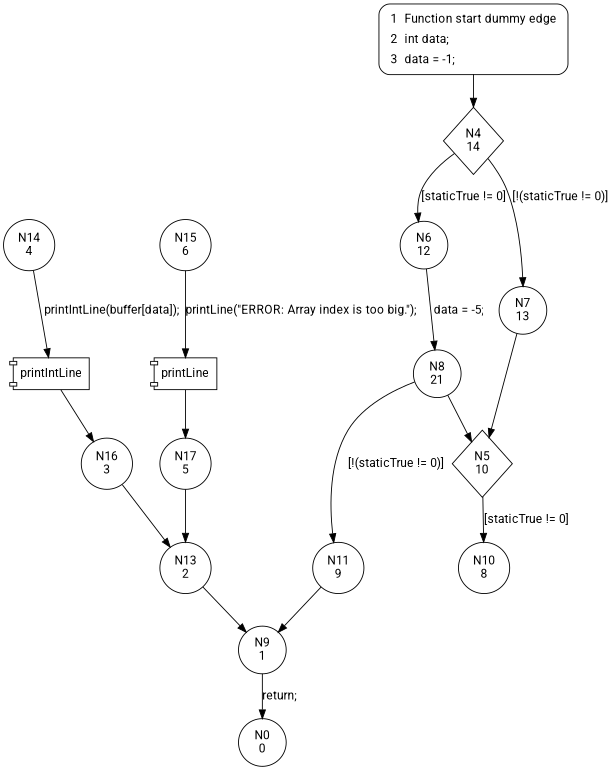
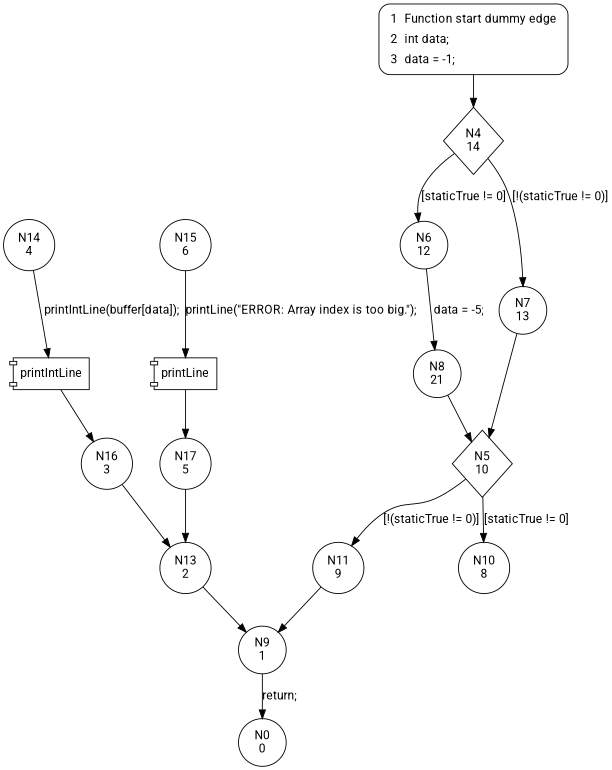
  digraph {
    fontname=Roboto
    node [fontname=Roboto shape=circle]
    edge [fontname=Roboto]
    n1 [label="N4\n14" shape=diamond]
    n2 [label="N6\n12"]
    n3 [label="N7\n13"]
    n4 [label="N8\n21"]
    n5 [label="N5\n10" shape=diamond]
    n6 [label="N10\n8"]
    n7 [label="N11\n9"]
    n8 [label="N9\n1"]
    n9 [label="N0\n0"]
    n10 [label="N14\n4"]
    n11 [label=printIntLine shape=component]
    n12 [label="N15\n6"]
    n13 [label=printLine shape=component]
    n14 [label="N16\n3"]
    n15 [label="N17\n5"]
    n16 [label="N13\n2"]
    n17 [fillcolor=white label=<<table border="0" cellborder="0" cellpadding="3" bgcolor="white"><tr><td align="right">1</td><td align="left">Function start dummy edge</td></tr><tr><td align="right">2</td><td align="left">int data;</td></tr><tr><td align="right">3</td><td align="left">data = -1;</td></tr></table>> penwidth=1 shape=Mrecord style="filled,bold"]
    n1 -> n2 [label="[staticTrue != 0]"]
    n1 -> n3 [label="[!(staticTrue != 0)]"]
    n2 -> n4 [label="data = -5;"]
    n3 -> n5
    n4 -> n5
    n5 -> n6 [label="[staticTrue != 0]"]
-   n4 -> n7 [label="[!(staticTrue != 0)]"]
+   n5 -> n7 [label="[!(staticTrue != 0)]"]
    n7 -> n8
    n8 -> n9 [label="return;"]
    n10 -> n11 [label="printIntLine(buffer[data]);"]
    n11 -> n14
    n12 -> n13 [label="printLine(\"ERROR: Array index is too big.\");"]
    n13 -> n15
    n14 -> n16
    n15 -> n16
    n16 -> n8
    n17 -> n1
  }
